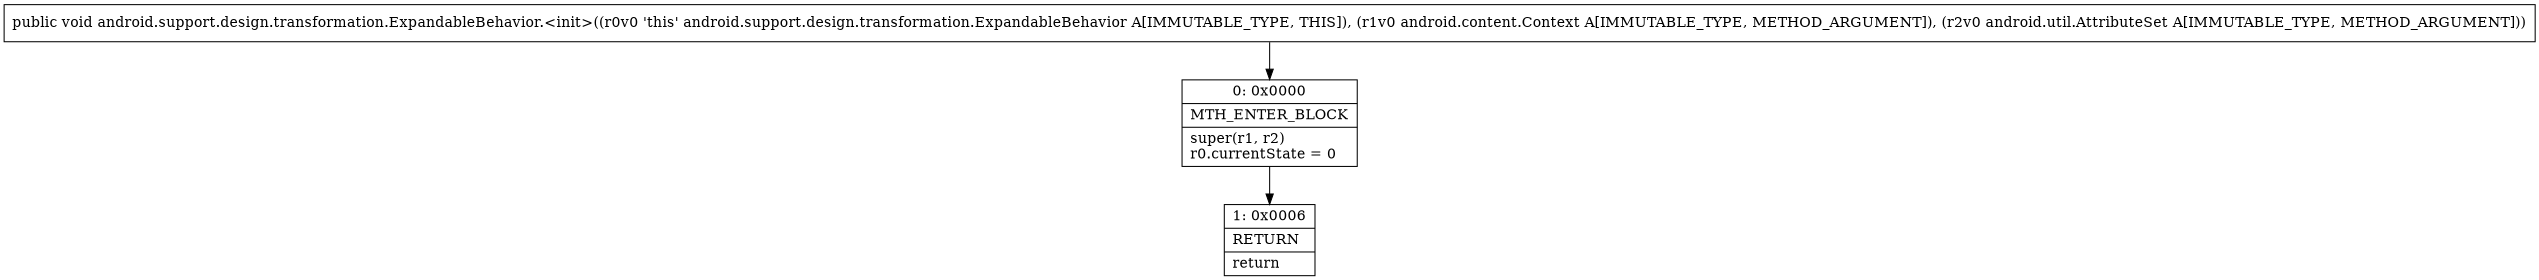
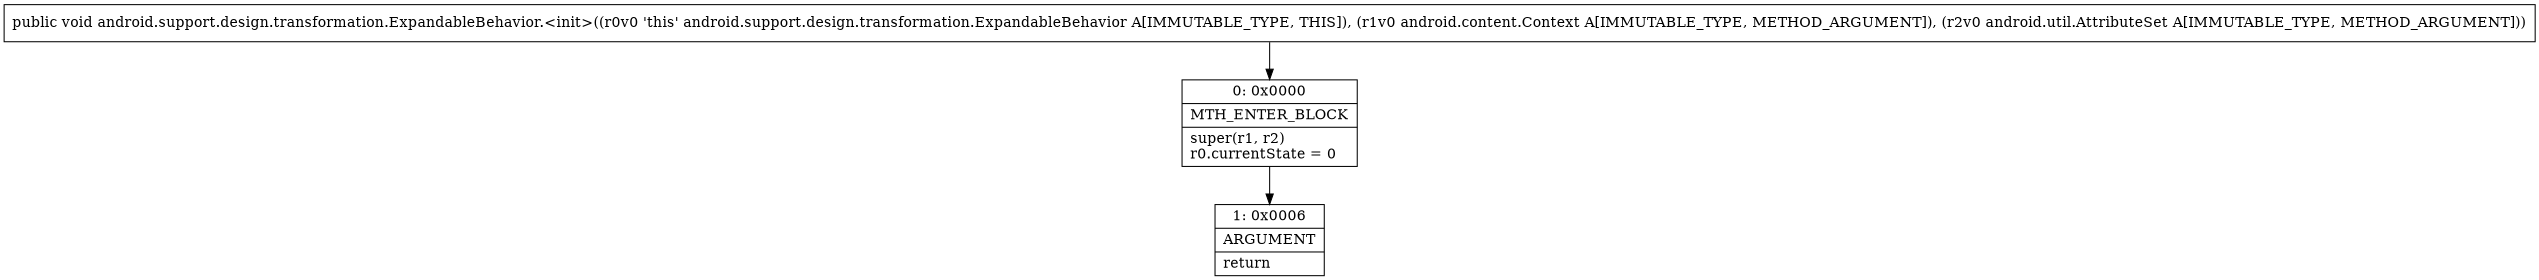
  digraph {
    node [shape=record]
    n1 [label="{0\:\ 0x0000|MTH_ENTER_BLOCK\l|super(r1, r2)\lr0.currentState = 0\l}"]
-   n2 [label="{1\:\ 0x0006|RETURN\l|return\l}"]
+   n2 [label="{1\:\ 0x0006|ARGUMENT\l|return\l}"]
    n3 [label="{public void android.support.design.transformation.ExpandableBehavior.\<init\>((r0v0 'this' android.support.design.transformation.ExpandableBehavior A[IMMUTABLE_TYPE, THIS]), (r1v0 android.content.Context A[IMMUTABLE_TYPE, METHOD_ARGUMENT]), (r2v0 android.util.AttributeSet A[IMMUTABLE_TYPE, METHOD_ARGUMENT])) }"]
    n1 -> n2
    n3 -> n1
  }
